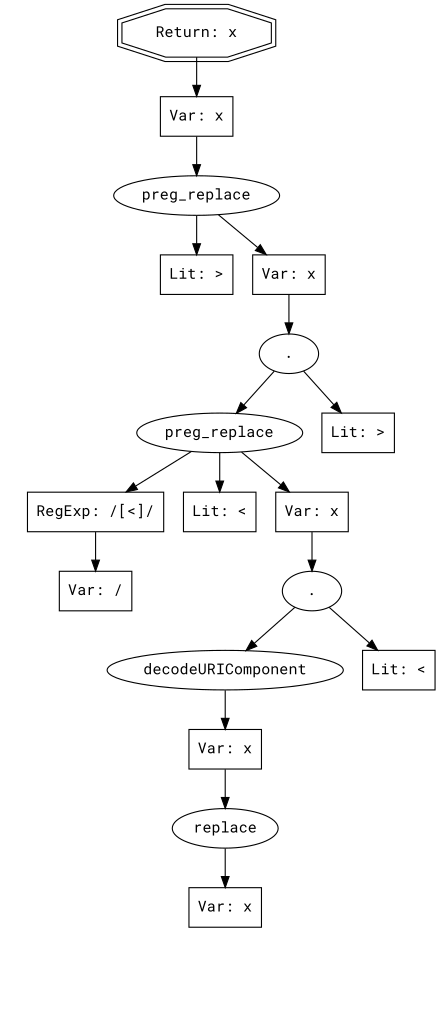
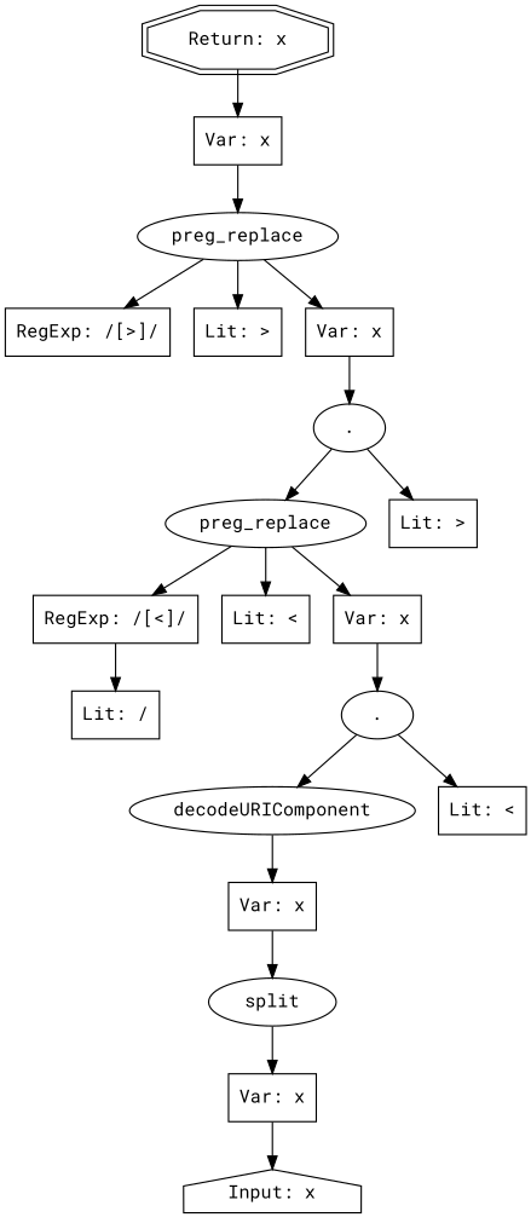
  digraph {
    fontname="Roboto Mono"
    node [fontname="Roboto Mono" shape=box]
    edge [fontname="Roboto Mono"]
-   n2 [label=replace shape=ellipse]
+   n1 [label="Input: x" shape=house]
+   n2 [label=split shape=ellipse]
    n3 [label="Var: x"]
-   n4 [label="Var: /"]
+   n4 [label="Lit: /"]
    n5 [label=decodeURIComponent shape=ellipse]
    n6 [label="Var: x"]
    n7 [label="." shape=ellipse]
    n8 [label="Lit: &lt;"]
    n9 [label=preg_replace shape=ellipse]
    n10 [label="RegExp: /[<]/"]
    n11 [label="Lit: &lt;"]
    n12 [label="Var: x"]
    n13 [label="." shape=ellipse]
    n14 [label="Lit: &gt;"]
    n15 [label=preg_replace shape=ellipse]
+   n16 [label="RegExp: /[>]/"]
    n17 [label="Lit: &gt;"]
    n18 [label="Var: x"]
    n19 [label="Var: x"]
    n20 [label="Return: x" shape=doubleoctagon]
    n2 -> n3
+   n3 -> n1
    n5 -> n6
    n6 -> n2
    n7 -> n5
    n7 -> n8
    n9 -> n10
    n9 -> n11
    n9 -> n12
    n10 -> n4
    n12 -> n7
    n13 -> n9
    n13 -> n14
+   n15 -> n16
    n15 -> n17
    n15 -> n18
    n18 -> n13
    n19 -> n15
    n20 -> n19
  }
